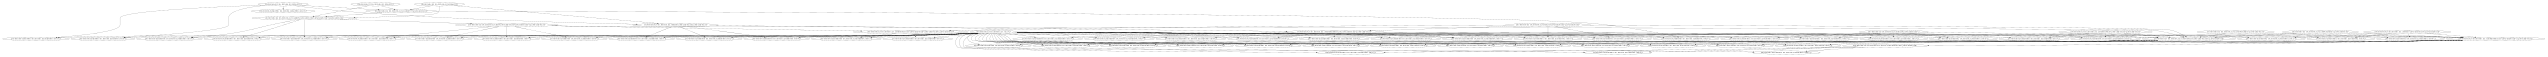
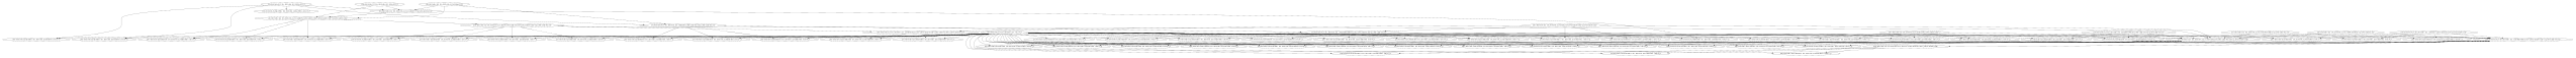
  digraph {
    fontname="Courier Prime"
    node [fontname="Courier Prime"]
    edge [fontname="Courier Prime"]
    "Lnet/mooctest/ALU net.mooctest.ALU.xorGate(CC)C"
    "Lnet/mooctest/ALUGateTest net.mooctest.ALUGateTest.test29()V"
    "Lnet/mooctest/ALU net.mooctest.ALU.oneAdder(Ljava/lang/String;)Ljava/lang/String;"
    "Lnet/mooctest/ALUGateTest net.mooctest.ALUGateTest.test30()V"
    "Lnet/mooctest/ALU net.mooctest.ALU.fullAdder(CCC)Ljava/lang/String;"
-   "Lnet/mooctest/ALUGateTest net.mooctest.ALUGateTest.test31()V" [label="Lnet/mooctest/ALUGateTest net.mooctest.ALUIntegerTest.test31()V"]
+   "Lnet/mooctest/ALUGateTest net.mooctest.ALUGateTest.test31()V"
    "Lnet/mooctest/ALU net.mooctest.ALU.integerRepresentation(Ljava/lang/String;I)Ljava/lang/String;"
    "Lnet/mooctest/ALUAdderTest net.mooctest.ALUAdderTest.test35()V"
    "Lnet/mooctest/ALUAdderTest net.mooctest.ALUAdderTest.test12()V"
    "Lnet/mooctest/ALUAdderTest net.mooctest.ALUAdderTest.test48()V"
    "Lnet/mooctest/ALU net.mooctest.ALU.claAdder(Ljava/lang/String;Ljava/lang/String;C)Ljava/lang/String;"
    "Lnet/mooctest/ALUAdderTest net.mooctest.ALUAdderTest.test28()V"
    "Lnet/mooctest/ALU net.mooctest.ALU.floatTrueValue(Ljava/lang/String;II)Ljava/lang/String;"
    "Lnet/mooctest/ALU net.mooctest.ALU.floatRepresentation(Ljava/lang/String;II)Ljava/lang/String;"
    "Lnet/mooctest/ALUIntegerTest net.mooctest.ALUIntegerTest.test20()V"
    "Lnet/mooctest/ALUIntegerTest net.mooctest.ALUIntegerTest.test08()V"
    "Lnet/mooctest/ALUIntegerTest net.mooctest.ALUIntegerTest.test39()V"
    "Lnet/mooctest/ALUIntegerTest net.mooctest.ALUIntegerTest.test40()V"
    "Lnet/mooctest/ALUIntegerTest net.mooctest.ALUIntegerTest.test38()V"
    "Lnet/mooctest/ALUIntegerTest net.mooctest.ALUIntegerTest.test37()V"
    "Lnet/mooctest/ALUIntegerTest net.mooctest.ALUIntegerTest.test19()V"
    "Lnet/mooctest/ALUAdderTest net.mooctest.ALUAdderTest.test33()V"
    "Lnet/mooctest/ALUAdderTest net.mooctest.ALUAdderTest.test25()V"
    "Lnet/mooctest/ALUAdderTest net.mooctest.ALUAdderTest.test34()V"
    "Lnet/mooctest/ALU net.mooctest.ALU.adder(Ljava/lang/String;Ljava/lang/String;CI)Ljava/lang/String;"
    n26 [label="Lnet/mooctest/CCC net.mooctest.ALU.orGate(CC)C"]
    "Lnet/mooctest/ALU net.mooctest.ALU.integerSubtraction(Ljava/lang/String;Ljava/lang/String;I)Ljava/lang/String;"
    "Lnet/mooctest/ALUAdderTest net.mooctest.ALUAdderTest.test27()V"
    "Lnet/mooctest/ALUAdderTest net.mooctest.ALUAdderTest.test47()V"
    "Lnet/mooctest/ALUAdderTest net.mooctest.ALUAdderTest.test44()V"
    "Lnet/mooctest/ALUAdderTest net.mooctest.ALUAdderTest.test45()V"
    "Lnet/mooctest/ALUFloatTest net.mooctest.ALUFloatTest.test22()V"
    "Lnet/mooctest/ALUFloatTest net.mooctest.ALUFloatTest.test46()V"
    "Lnet/mooctest/ALUFloatTest net.mooctest.ALUFloatTest.test51()V"
    "Lnet/mooctest/ALUFloatTest net.mooctest.ALUFloatTest.test52()V"
    "Lnet/mooctest/ALUFloatTest net.mooctest.ALUFloatTest.test53()V"
    "Lnet/mooctest/ALUFloatTest net.mooctest.ALUFloatTest.test50()V"
    "Lnet/mooctest/ALU net.mooctest.ALU.allOneWithLength(I)Ljava/lang/String;"
    "Lnet/mooctest/ALU net.mooctest.ALU.ieee754(Ljava/lang/String;I)Ljava/lang/String;"
    "Lnet/mooctest/ALUFloatTest net.mooctest.ALUFloatTest.test23()V"
    "Lnet/mooctest/ALUFloatTest net.mooctest.ALUFloatTest.test07()V"
    "Lnet/mooctest/ALUFloatTest net.mooctest.ALUFloatTest.test24()V"
    "Lnet/mooctest/ALUFloatTest net.mooctest.ALUFloatTest.test59()V"
    "Lnet/mooctest/ALUFloatTest net.mooctest.ALUFloatTest.test58()V"
    "Lnet/mooctest/ALUFloatTest net.mooctest.ALUFloatTest.test60()V"
    "Lnet/mooctest/ALUFloatTest net.mooctest.ALUFloatTest.test57()V"
    "Lnet/mooctest/ALUOtherTest2 net.mooctest.ALUOtherTest2.test55()V"
    "Lnet/mooctest/ALUOtherTest2 net.mooctest.ALUOtherTest2.test56()V"
    "Lnet/mooctest/ALUOtherTest2 net.mooctest.ALUOtherTest2.test21()V"
    "Lnet/mooctest/ALU net.mooctest.ALU.normalize(Ljava/lang/String;)I"
    "Lnet/mooctest/ALUOtherTest1 net.mooctest.ALUOtherTest1.test41()V"
    "Lnet/mooctest/ALUOtherTest1 net.mooctest.ALUOtherTest1.test13()V"
    "Lnet/mooctest/ALUOtherTest1 net.mooctest.ALUOtherTest1.test43()V"
    "Lnet/mooctest/ALUOtherTest1 net.mooctest.ALUOtherTest1.test42()V"
    "Lnet/mooctest/ALUIntegerTest net.mooctest.ALUIntegerTest.test01()V"
    "Lnet/mooctest/ALUIntegerTest net.mooctest.ALUIntegerTest.test61()V"
    "Lnet/mooctest/ALU net.mooctest.ALU.leftShift(Ljava/lang/String;I)Ljava/lang/String;"
    "Lnet/mooctest/ALUOtherTest2 net.mooctest.ALUOtherTest2.test15()V"
    "Lnet/mooctest/ALUOtherTest2 net.mooctest.ALUOtherTest2.test16()V"
    "Lnet/mooctest/ALUOtherTest2 net.mooctest.ALUOtherTest2.test49()V"
    "Lnet/mooctest/ALU net.mooctest.ALU.andGate(CC)C"
    "Lnet/mooctest/ALU net.mooctest.ALU.integerTrueValue(Ljava/lang/String;)Ljava/lang/String;"
    "Lnet/mooctest/ALUIntegerTest net.mooctest.ALUIntegerTest.test17()V"
    "Lnet/mooctest/ALUIntegerTest net.mooctest.ALUIntegerTest.test54()V"
    "Lnet/mooctest/ALU net.mooctest.ALU.allZeroWithLength(I)Ljava/lang/String;"
    "Lnet/mooctest/ALU net.mooctest.ALU.<init>()V"
    "Lnet/mooctest/ALUOtherTest1 net.mooctest.ALUOtherTest1.test36()V"
    "Lnet/mooctest/ALUOtherTest1 net.mooctest.ALUOtherTest1.test14()V"
    "Lnet/mooctest/ALU net.mooctest.ALU.negation(Ljava/lang/String;)Ljava/lang/String;"
    "Lnet/mooctest/ALU net.mooctest.ALU.xorGate(CC)C" -> "Lnet/mooctest/ALUGateTest net.mooctest.ALUGateTest.test29()V"
    "Lnet/mooctest/ALU net.mooctest.ALU.xorGate(CC)C" -> "Lnet/mooctest/ALU net.mooctest.ALU.oneAdder(Ljava/lang/String;)Ljava/lang/String;"
    "Lnet/mooctest/ALU net.mooctest.ALU.xorGate(CC)C" -> "Lnet/mooctest/ALUGateTest net.mooctest.ALUGateTest.test30()V"
    "Lnet/mooctest/ALU net.mooctest.ALU.xorGate(CC)C" -> "Lnet/mooctest/ALU net.mooctest.ALU.fullAdder(CCC)Ljava/lang/String;"
    "Lnet/mooctest/ALU net.mooctest.ALU.xorGate(CC)C" -> "Lnet/mooctest/ALUGateTest net.mooctest.ALUGateTest.test31()V"
    "Lnet/mooctest/ALU net.mooctest.ALU.oneAdder(Ljava/lang/String;)Ljava/lang/String;" -> "Lnet/mooctest/ALU net.mooctest.ALU.integerRepresentation(Ljava/lang/String;I)Ljava/lang/String;"
    "Lnet/mooctest/ALU net.mooctest.ALU.oneAdder(Ljava/lang/String;)Ljava/lang/String;" -> "Lnet/mooctest/ALUAdderTest net.mooctest.ALUAdderTest.test35()V"
    "Lnet/mooctest/ALU net.mooctest.ALU.oneAdder(Ljava/lang/String;)Ljava/lang/String;" -> "Lnet/mooctest/ALUAdderTest net.mooctest.ALUAdderTest.test12()V"
    "Lnet/mooctest/ALU net.mooctest.ALU.oneAdder(Ljava/lang/String;)Ljava/lang/String;" -> "Lnet/mooctest/ALUAdderTest net.mooctest.ALUAdderTest.test48()V"
    "Lnet/mooctest/ALU net.mooctest.ALU.fullAdder(CCC)Ljava/lang/String;" -> "Lnet/mooctest/ALU net.mooctest.ALU.claAdder(Ljava/lang/String;Ljava/lang/String;C)Ljava/lang/String;"
    "Lnet/mooctest/ALU net.mooctest.ALU.fullAdder(CCC)Ljava/lang/String;" -> "Lnet/mooctest/ALUAdderTest net.mooctest.ALUAdderTest.test28()V"
    "Lnet/mooctest/ALU net.mooctest.ALU.integerRepresentation(Ljava/lang/String;I)Ljava/lang/String;" -> "Lnet/mooctest/ALU net.mooctest.ALU.floatTrueValue(Ljava/lang/String;II)Ljava/lang/String;"
    "Lnet/mooctest/ALU net.mooctest.ALU.integerRepresentation(Ljava/lang/String;I)Ljava/lang/String;" -> "Lnet/mooctest/ALU net.mooctest.ALU.floatRepresentation(Ljava/lang/String;II)Ljava/lang/String;"
    "Lnet/mooctest/ALU net.mooctest.ALU.integerRepresentation(Ljava/lang/String;I)Ljava/lang/String;" -> "Lnet/mooctest/ALUIntegerTest net.mooctest.ALUIntegerTest.test20()V"
    "Lnet/mooctest/ALU net.mooctest.ALU.integerRepresentation(Ljava/lang/String;I)Ljava/lang/String;" -> "Lnet/mooctest/ALUIntegerTest net.mooctest.ALUIntegerTest.test08()V"
    "Lnet/mooctest/ALU net.mooctest.ALU.integerRepresentation(Ljava/lang/String;I)Ljava/lang/String;" -> "Lnet/mooctest/ALUIntegerTest net.mooctest.ALUIntegerTest.test39()V"
    "Lnet/mooctest/ALU net.mooctest.ALU.integerRepresentation(Ljava/lang/String;I)Ljava/lang/String;" -> "Lnet/mooctest/ALUIntegerTest net.mooctest.ALUIntegerTest.test40()V"
    "Lnet/mooctest/ALU net.mooctest.ALU.integerRepresentation(Ljava/lang/String;I)Ljava/lang/String;" -> "Lnet/mooctest/ALUIntegerTest net.mooctest.ALUIntegerTest.test38()V"
    "Lnet/mooctest/ALU net.mooctest.ALU.integerRepresentation(Ljava/lang/String;I)Ljava/lang/String;" -> "Lnet/mooctest/ALUIntegerTest net.mooctest.ALUIntegerTest.test37()V"
    "Lnet/mooctest/ALU net.mooctest.ALU.integerRepresentation(Ljava/lang/String;I)Ljava/lang/String;" -> "Lnet/mooctest/ALUIntegerTest net.mooctest.ALUIntegerTest.test19()V"
    "Lnet/mooctest/ALU net.mooctest.ALU.claAdder(Ljava/lang/String;Ljava/lang/String;C)Ljava/lang/String;" -> "Lnet/mooctest/ALUAdderTest net.mooctest.ALUAdderTest.test33()V"
    "Lnet/mooctest/ALU net.mooctest.ALU.claAdder(Ljava/lang/String;Ljava/lang/String;C)Ljava/lang/String;" -> "Lnet/mooctest/ALUAdderTest net.mooctest.ALUAdderTest.test25()V"
    "Lnet/mooctest/ALU net.mooctest.ALU.claAdder(Ljava/lang/String;Ljava/lang/String;C)Ljava/lang/String;" -> "Lnet/mooctest/ALUAdderTest net.mooctest.ALUAdderTest.test34()V"
    "Lnet/mooctest/ALU net.mooctest.ALU.claAdder(Ljava/lang/String;Ljava/lang/String;C)Ljava/lang/String;" -> "Lnet/mooctest/ALU net.mooctest.ALU.adder(Ljava/lang/String;Ljava/lang/String;CI)Ljava/lang/String;"
    "Lnet/mooctest/ALU net.mooctest.ALU.floatTrueValue(Ljava/lang/String;II)Ljava/lang/String;" -> "Lnet/mooctest/ALUFloatTest net.mooctest.ALUFloatTest.test22()V"
    "Lnet/mooctest/ALU net.mooctest.ALU.floatTrueValue(Ljava/lang/String;II)Ljava/lang/String;" -> "Lnet/mooctest/ALUFloatTest net.mooctest.ALUFloatTest.test46()V"
    "Lnet/mooctest/ALU net.mooctest.ALU.floatTrueValue(Ljava/lang/String;II)Ljava/lang/String;" -> "Lnet/mooctest/ALUFloatTest net.mooctest.ALUFloatTest.test51()V"
    "Lnet/mooctest/ALU net.mooctest.ALU.floatTrueValue(Ljava/lang/String;II)Ljava/lang/String;" -> "Lnet/mooctest/ALUFloatTest net.mooctest.ALUFloatTest.test52()V"
    "Lnet/mooctest/ALU net.mooctest.ALU.floatTrueValue(Ljava/lang/String;II)Ljava/lang/String;" -> "Lnet/mooctest/ALUFloatTest net.mooctest.ALUFloatTest.test53()V"
    "Lnet/mooctest/ALU net.mooctest.ALU.floatTrueValue(Ljava/lang/String;II)Ljava/lang/String;" -> "Lnet/mooctest/ALUFloatTest net.mooctest.ALUFloatTest.test50()V"
    "Lnet/mooctest/ALU net.mooctest.ALU.floatRepresentation(Ljava/lang/String;II)Ljava/lang/String;" -> "Lnet/mooctest/ALU net.mooctest.ALU.ieee754(Ljava/lang/String;I)Ljava/lang/String;"
    "Lnet/mooctest/ALU net.mooctest.ALU.floatRepresentation(Ljava/lang/String;II)Ljava/lang/String;" -> "Lnet/mooctest/ALUFloatTest net.mooctest.ALUFloatTest.test23()V"
    "Lnet/mooctest/ALU net.mooctest.ALU.floatRepresentation(Ljava/lang/String;II)Ljava/lang/String;" -> "Lnet/mooctest/ALUFloatTest net.mooctest.ALUFloatTest.test07()V"
    "Lnet/mooctest/ALU net.mooctest.ALU.floatRepresentation(Ljava/lang/String;II)Ljava/lang/String;" -> "Lnet/mooctest/ALUFloatTest net.mooctest.ALUFloatTest.test24()V"
    "Lnet/mooctest/ALU net.mooctest.ALU.floatRepresentation(Ljava/lang/String;II)Ljava/lang/String;" -> "Lnet/mooctest/ALUFloatTest net.mooctest.ALUFloatTest.test59()V"
    "Lnet/mooctest/ALU net.mooctest.ALU.floatRepresentation(Ljava/lang/String;II)Ljava/lang/String;" -> "Lnet/mooctest/ALUFloatTest net.mooctest.ALUFloatTest.test58()V"
    "Lnet/mooctest/ALU net.mooctest.ALU.floatRepresentation(Ljava/lang/String;II)Ljava/lang/String;" -> "Lnet/mooctest/ALUFloatTest net.mooctest.ALUFloatTest.test60()V"
    "Lnet/mooctest/ALU net.mooctest.ALU.floatRepresentation(Ljava/lang/String;II)Ljava/lang/String;" -> "Lnet/mooctest/ALUFloatTest net.mooctest.ALUFloatTest.test57()V"
    "Lnet/mooctest/ALU net.mooctest.ALU.adder(Ljava/lang/String;Ljava/lang/String;CI)Ljava/lang/String;" -> "Lnet/mooctest/ALU net.mooctest.ALU.floatTrueValue(Ljava/lang/String;II)Ljava/lang/String;"
    "Lnet/mooctest/ALU net.mooctest.ALU.adder(Ljava/lang/String;Ljava/lang/String;CI)Ljava/lang/String;" -> "Lnet/mooctest/ALU net.mooctest.ALU.integerSubtraction(Ljava/lang/String;Ljava/lang/String;I)Ljava/lang/String;"
    "Lnet/mooctest/ALU net.mooctest.ALU.adder(Ljava/lang/String;Ljava/lang/String;CI)Ljava/lang/String;" -> "Lnet/mooctest/ALUAdderTest net.mooctest.ALUAdderTest.test27()V"
    "Lnet/mooctest/ALU net.mooctest.ALU.adder(Ljava/lang/String;Ljava/lang/String;CI)Ljava/lang/String;" -> "Lnet/mooctest/ALUAdderTest net.mooctest.ALUAdderTest.test47()V"
    "Lnet/mooctest/ALU net.mooctest.ALU.adder(Ljava/lang/String;Ljava/lang/String;CI)Ljava/lang/String;" -> "Lnet/mooctest/ALUAdderTest net.mooctest.ALUAdderTest.test44()V"
    "Lnet/mooctest/ALU net.mooctest.ALU.adder(Ljava/lang/String;Ljava/lang/String;CI)Ljava/lang/String;" -> "Lnet/mooctest/ALUAdderTest net.mooctest.ALUAdderTest.test45()V"
    n26 -> "Lnet/mooctest/ALU net.mooctest.ALU.fullAdder(CCC)Ljava/lang/String;"
    n26 -> "Lnet/mooctest/ALU net.mooctest.ALU.claAdder(Ljava/lang/String;Ljava/lang/String;C)Ljava/lang/String;"
    "Lnet/mooctest/ALU net.mooctest.ALU.integerSubtraction(Ljava/lang/String;Ljava/lang/String;I)Ljava/lang/String;" -> "Lnet/mooctest/ALU net.mooctest.ALU.floatTrueValue(Ljava/lang/String;II)Ljava/lang/String;"
    "Lnet/mooctest/ALU net.mooctest.ALU.integerSubtraction(Ljava/lang/String;Ljava/lang/String;I)Ljava/lang/String;" -> "Lnet/mooctest/ALUIntegerTest net.mooctest.ALUIntegerTest.test01()V"
    "Lnet/mooctest/ALU net.mooctest.ALU.integerSubtraction(Ljava/lang/String;Ljava/lang/String;I)Ljava/lang/String;" -> "Lnet/mooctest/ALUIntegerTest net.mooctest.ALUIntegerTest.test61()V"
    "Lnet/mooctest/ALU net.mooctest.ALU.allOneWithLength(I)Ljava/lang/String;" -> "Lnet/mooctest/ALU net.mooctest.ALU.floatTrueValue(Ljava/lang/String;II)Ljava/lang/String;"
    "Lnet/mooctest/ALU net.mooctest.ALU.allOneWithLength(I)Ljava/lang/String;" -> "Lnet/mooctest/ALU net.mooctest.ALU.floatRepresentation(Ljava/lang/String;II)Ljava/lang/String;"
    "Lnet/mooctest/ALU net.mooctest.ALU.ieee754(Ljava/lang/String;I)Ljava/lang/String;" -> "Lnet/mooctest/ALUOtherTest2 net.mooctest.ALUOtherTest2.test55()V"
    "Lnet/mooctest/ALU net.mooctest.ALU.ieee754(Ljava/lang/String;I)Ljava/lang/String;" -> "Lnet/mooctest/ALUOtherTest2 net.mooctest.ALUOtherTest2.test56()V"
    "Lnet/mooctest/ALU net.mooctest.ALU.ieee754(Ljava/lang/String;I)Ljava/lang/String;" -> "Lnet/mooctest/ALUOtherTest2 net.mooctest.ALUOtherTest2.test21()V"
    "Lnet/mooctest/ALU net.mooctest.ALU.normalize(Ljava/lang/String;)I" -> "Lnet/mooctest/ALU net.mooctest.ALU.floatRepresentation(Ljava/lang/String;II)Ljava/lang/String;"
    "Lnet/mooctest/ALU net.mooctest.ALU.normalize(Ljava/lang/String;)I" -> "Lnet/mooctest/ALUOtherTest1 net.mooctest.ALUOtherTest1.test41()V"
    "Lnet/mooctest/ALU net.mooctest.ALU.normalize(Ljava/lang/String;)I" -> "Lnet/mooctest/ALUOtherTest1 net.mooctest.ALUOtherTest1.test13()V"
    "Lnet/mooctest/ALU net.mooctest.ALU.normalize(Ljava/lang/String;)I" -> "Lnet/mooctest/ALUOtherTest1 net.mooctest.ALUOtherTest1.test43()V"
    "Lnet/mooctest/ALU net.mooctest.ALU.normalize(Ljava/lang/String;)I" -> "Lnet/mooctest/ALUOtherTest1 net.mooctest.ALUOtherTest1.test42()V"
    "Lnet/mooctest/ALU net.mooctest.ALU.leftShift(Ljava/lang/String;I)Ljava/lang/String;" -> "Lnet/mooctest/ALU net.mooctest.ALU.floatRepresentation(Ljava/lang/String;II)Ljava/lang/String;"
    "Lnet/mooctest/ALU net.mooctest.ALU.leftShift(Ljava/lang/String;I)Ljava/lang/String;" -> "Lnet/mooctest/ALUOtherTest2 net.mooctest.ALUOtherTest2.test15()V"
    "Lnet/mooctest/ALU net.mooctest.ALU.leftShift(Ljava/lang/String;I)Ljava/lang/String;" -> "Lnet/mooctest/ALUOtherTest2 net.mooctest.ALUOtherTest2.test16()V"
    "Lnet/mooctest/ALU net.mooctest.ALU.leftShift(Ljava/lang/String;I)Ljava/lang/String;" -> "Lnet/mooctest/ALUOtherTest2 net.mooctest.ALUOtherTest2.test49()V"
    "Lnet/mooctest/ALU net.mooctest.ALU.andGate(CC)C" -> "Lnet/mooctest/ALU net.mooctest.ALU.oneAdder(Ljava/lang/String;)Ljava/lang/String;"
    "Lnet/mooctest/ALU net.mooctest.ALU.andGate(CC)C" -> "Lnet/mooctest/ALU net.mooctest.ALU.fullAdder(CCC)Ljava/lang/String;"
    "Lnet/mooctest/ALU net.mooctest.ALU.andGate(CC)C" -> "Lnet/mooctest/ALU net.mooctest.ALU.claAdder(Ljava/lang/String;Ljava/lang/String;C)Ljava/lang/String;"
    "Lnet/mooctest/ALU net.mooctest.ALU.integerTrueValue(Ljava/lang/String;)Ljava/lang/String;" -> "Lnet/mooctest/ALU net.mooctest.ALU.floatTrueValue(Ljava/lang/String;II)Ljava/lang/String;"
    "Lnet/mooctest/ALU net.mooctest.ALU.integerTrueValue(Ljava/lang/String;)Ljava/lang/String;" -> "Lnet/mooctest/ALUIntegerTest net.mooctest.ALUIntegerTest.test17()V"
    "Lnet/mooctest/ALU net.mooctest.ALU.integerTrueValue(Ljava/lang/String;)Ljava/lang/String;" -> "Lnet/mooctest/ALUIntegerTest net.mooctest.ALUIntegerTest.test54()V"
    "Lnet/mooctest/ALU net.mooctest.ALU.allZeroWithLength(I)Ljava/lang/String;" -> "Lnet/mooctest/ALU net.mooctest.ALU.floatTrueValue(Ljava/lang/String;II)Ljava/lang/String;"
    "Lnet/mooctest/ALU net.mooctest.ALU.allZeroWithLength(I)Ljava/lang/String;" -> "Lnet/mooctest/ALU net.mooctest.ALU.floatRepresentation(Ljava/lang/String;II)Ljava/lang/String;"
    "Lnet/mooctest/ALU net.mooctest.ALU.<init>()V" -> "Lnet/mooctest/ALUGateTest net.mooctest.ALUGateTest.test30()V"
    "Lnet/mooctest/ALU net.mooctest.ALU.<init>()V" -> "Lnet/mooctest/ALUGateTest net.mooctest.ALUGateTest.test31()V"
    "Lnet/mooctest/ALU net.mooctest.ALU.<init>()V" -> "Lnet/mooctest/ALUAdderTest net.mooctest.ALUAdderTest.test35()V"
    "Lnet/mooctest/ALU net.mooctest.ALU.<init>()V" -> "Lnet/mooctest/ALUAdderTest net.mooctest.ALUAdderTest.test12()V"
    "Lnet/mooctest/ALU net.mooctest.ALU.<init>()V" -> "Lnet/mooctest/ALUAdderTest net.mooctest.ALUAdderTest.test48()V"
    "Lnet/mooctest/ALU net.mooctest.ALU.<init>()V" -> "Lnet/mooctest/ALUAdderTest net.mooctest.ALUAdderTest.test28()V"
    "Lnet/mooctest/ALU net.mooctest.ALU.<init>()V" -> "Lnet/mooctest/ALUIntegerTest net.mooctest.ALUIntegerTest.test20()V"
    "Lnet/mooctest/ALU net.mooctest.ALU.<init>()V" -> "Lnet/mooctest/ALUIntegerTest net.mooctest.ALUIntegerTest.test08()V"
    "Lnet/mooctest/ALU net.mooctest.ALU.<init>()V" -> "Lnet/mooctest/ALUIntegerTest net.mooctest.ALUIntegerTest.test39()V"
    "Lnet/mooctest/ALU net.mooctest.ALU.<init>()V" -> "Lnet/mooctest/ALUIntegerTest net.mooctest.ALUIntegerTest.test40()V"
    "Lnet/mooctest/ALU net.mooctest.ALU.<init>()V" -> "Lnet/mooctest/ALUIntegerTest net.mooctest.ALUIntegerTest.test38()V"
    "Lnet/mooctest/ALU net.mooctest.ALU.<init>()V" -> "Lnet/mooctest/ALUIntegerTest net.mooctest.ALUIntegerTest.test37()V"
    "Lnet/mooctest/ALU net.mooctest.ALU.<init>()V" -> "Lnet/mooctest/ALUIntegerTest net.mooctest.ALUIntegerTest.test19()V"
    "Lnet/mooctest/ALU net.mooctest.ALU.<init>()V" -> "Lnet/mooctest/ALUAdderTest net.mooctest.ALUAdderTest.test33()V"
    "Lnet/mooctest/ALU net.mooctest.ALU.<init>()V" -> "Lnet/mooctest/ALUAdderTest net.mooctest.ALUAdderTest.test25()V"
    "Lnet/mooctest/ALU net.mooctest.ALU.<init>()V" -> "Lnet/mooctest/ALUAdderTest net.mooctest.ALUAdderTest.test34()V"
    "Lnet/mooctest/ALU net.mooctest.ALU.<init>()V" -> "Lnet/mooctest/ALUAdderTest net.mooctest.ALUAdderTest.test27()V"
    "Lnet/mooctest/ALU net.mooctest.ALU.<init>()V" -> "Lnet/mooctest/ALUAdderTest net.mooctest.ALUAdderTest.test47()V"
    "Lnet/mooctest/ALU net.mooctest.ALU.<init>()V" -> "Lnet/mooctest/ALUAdderTest net.mooctest.ALUAdderTest.test44()V"
    "Lnet/mooctest/ALU net.mooctest.ALU.<init>()V" -> "Lnet/mooctest/ALUAdderTest net.mooctest.ALUAdderTest.test45()V"
    "Lnet/mooctest/ALU net.mooctest.ALU.<init>()V" -> "Lnet/mooctest/ALUFloatTest net.mooctest.ALUFloatTest.test22()V"
    "Lnet/mooctest/ALU net.mooctest.ALU.<init>()V" -> "Lnet/mooctest/ALUFloatTest net.mooctest.ALUFloatTest.test46()V"
    "Lnet/mooctest/ALU net.mooctest.ALU.<init>()V" -> "Lnet/mooctest/ALUFloatTest net.mooctest.ALUFloatTest.test51()V"
    "Lnet/mooctest/ALU net.mooctest.ALU.<init>()V" -> "Lnet/mooctest/ALUFloatTest net.mooctest.ALUFloatTest.test52()V"
    "Lnet/mooctest/ALU net.mooctest.ALU.<init>()V" -> "Lnet/mooctest/ALUFloatTest net.mooctest.ALUFloatTest.test53()V"
    "Lnet/mooctest/ALU net.mooctest.ALU.<init>()V" -> "Lnet/mooctest/ALUFloatTest net.mooctest.ALUFloatTest.test50()V"
    "Lnet/mooctest/ALU net.mooctest.ALU.<init>()V" -> "Lnet/mooctest/ALUFloatTest net.mooctest.ALUFloatTest.test23()V"
    "Lnet/mooctest/ALU net.mooctest.ALU.<init>()V" -> "Lnet/mooctest/ALUFloatTest net.mooctest.ALUFloatTest.test07()V"
    "Lnet/mooctest/ALU net.mooctest.ALU.<init>()V" -> "Lnet/mooctest/ALUFloatTest net.mooctest.ALUFloatTest.test24()V"
    "Lnet/mooctest/ALU net.mooctest.ALU.<init>()V" -> "Lnet/mooctest/ALUFloatTest net.mooctest.ALUFloatTest.test59()V"
    "Lnet/mooctest/ALU net.mooctest.ALU.<init>()V" -> "Lnet/mooctest/ALUFloatTest net.mooctest.ALUFloatTest.test58()V"
    "Lnet/mooctest/ALU net.mooctest.ALU.<init>()V" -> "Lnet/mooctest/ALUFloatTest net.mooctest.ALUFloatTest.test60()V"
    "Lnet/mooctest/ALU net.mooctest.ALU.<init>()V" -> "Lnet/mooctest/ALUFloatTest net.mooctest.ALUFloatTest.test57()V"
    "Lnet/mooctest/ALU net.mooctest.ALU.<init>()V" -> "Lnet/mooctest/ALUOtherTest2 net.mooctest.ALUOtherTest2.test55()V"
    "Lnet/mooctest/ALU net.mooctest.ALU.<init>()V" -> "Lnet/mooctest/ALUOtherTest2 net.mooctest.ALUOtherTest2.test56()V"
    "Lnet/mooctest/ALU net.mooctest.ALU.<init>()V" -> "Lnet/mooctest/ALUOtherTest2 net.mooctest.ALUOtherTest2.test21()V"
    "Lnet/mooctest/ALU net.mooctest.ALU.<init>()V" -> "Lnet/mooctest/ALUOtherTest1 net.mooctest.ALUOtherTest1.test41()V"
    "Lnet/mooctest/ALU net.mooctest.ALU.<init>()V" -> "Lnet/mooctest/ALUOtherTest1 net.mooctest.ALUOtherTest1.test13()V"
    "Lnet/mooctest/ALU net.mooctest.ALU.<init>()V" -> "Lnet/mooctest/ALUOtherTest1 net.mooctest.ALUOtherTest1.test43()V"
    "Lnet/mooctest/ALU net.mooctest.ALU.<init>()V" -> "Lnet/mooctest/ALUOtherTest1 net.mooctest.ALUOtherTest1.test42()V"
    "Lnet/mooctest/ALU net.mooctest.ALU.<init>()V" -> "Lnet/mooctest/ALUIntegerTest net.mooctest.ALUIntegerTest.test01()V"
    "Lnet/mooctest/ALU net.mooctest.ALU.<init>()V" -> "Lnet/mooctest/ALUIntegerTest net.mooctest.ALUIntegerTest.test61()V"
    "Lnet/mooctest/ALU net.mooctest.ALU.<init>()V" -> "Lnet/mooctest/ALUOtherTest2 net.mooctest.ALUOtherTest2.test15()V"
    "Lnet/mooctest/ALU net.mooctest.ALU.<init>()V" -> "Lnet/mooctest/ALUOtherTest2 net.mooctest.ALUOtherTest2.test16()V"
    "Lnet/mooctest/ALU net.mooctest.ALU.<init>()V" -> "Lnet/mooctest/ALUOtherTest2 net.mooctest.ALUOtherTest2.test49()V"
    "Lnet/mooctest/ALU net.mooctest.ALU.<init>()V" -> "Lnet/mooctest/ALUIntegerTest net.mooctest.ALUIntegerTest.test17()V"
    "Lnet/mooctest/ALU net.mooctest.ALU.<init>()V" -> "Lnet/mooctest/ALUIntegerTest net.mooctest.ALUIntegerTest.test54()V"
    "Lnet/mooctest/ALU net.mooctest.ALU.<init>()V" -> "Lnet/mooctest/ALUOtherTest1 net.mooctest.ALUOtherTest1.test36()V"
    "Lnet/mooctest/ALU net.mooctest.ALU.<init>()V" -> "Lnet/mooctest/ALUOtherTest1 net.mooctest.ALUOtherTest1.test14()V"
    "Lnet/mooctest/ALU net.mooctest.ALU.negation(Ljava/lang/String;)Ljava/lang/String;" -> "Lnet/mooctest/ALU net.mooctest.ALU.integerRepresentation(Ljava/lang/String;I)Ljava/lang/String;"
    "Lnet/mooctest/ALU net.mooctest.ALU.negation(Ljava/lang/String;)Ljava/lang/String;" -> "Lnet/mooctest/ALU net.mooctest.ALU.floatTrueValue(Ljava/lang/String;II)Ljava/lang/String;"
    "Lnet/mooctest/ALU net.mooctest.ALU.negation(Ljava/lang/String;)Ljava/lang/String;" -> "Lnet/mooctest/ALU net.mooctest.ALU.integerSubtraction(Ljava/lang/String;Ljava/lang/String;I)Ljava/lang/String;"
    "Lnet/mooctest/ALU net.mooctest.ALU.negation(Ljava/lang/String;)Ljava/lang/String;" -> "Lnet/mooctest/ALUOtherTest1 net.mooctest.ALUOtherTest1.test36()V"
    "Lnet/mooctest/ALU net.mooctest.ALU.negation(Ljava/lang/String;)Ljava/lang/String;" -> "Lnet/mooctest/ALUOtherTest1 net.mooctest.ALUOtherTest1.test14()V"
  }
